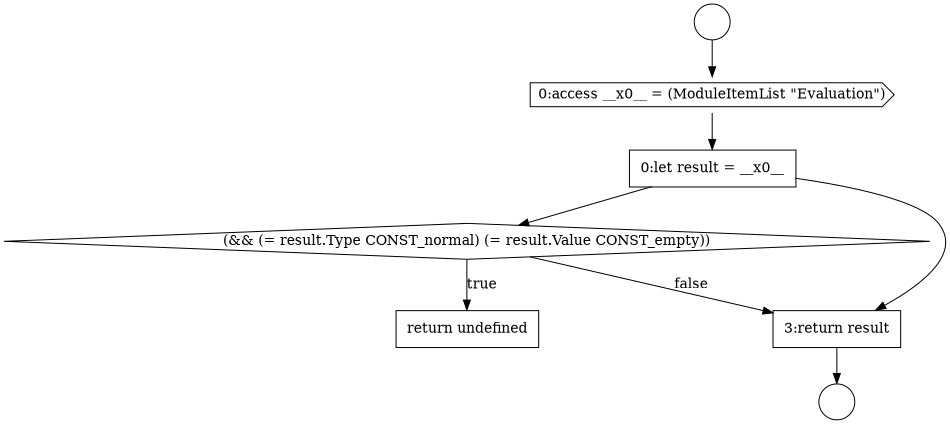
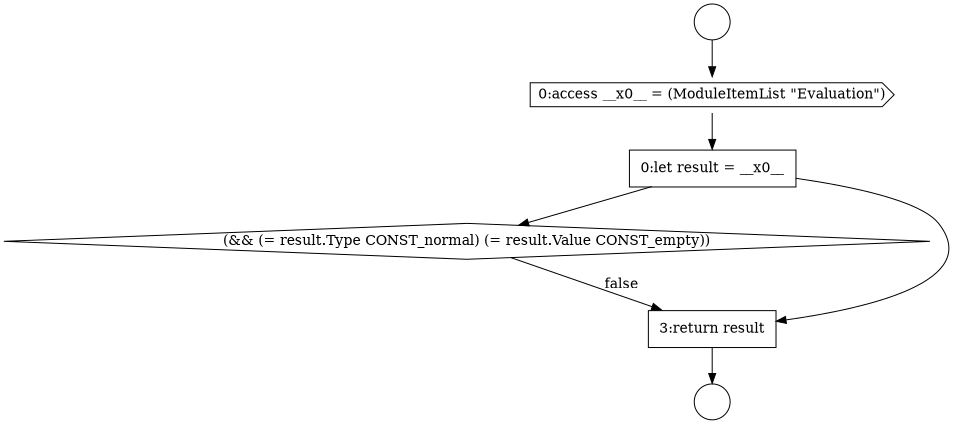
  digraph {
    node [color=black fillcolor=white shape=none style=filled]
    edge [color=black]
    n1 [label=<<font color="black">(&amp;&amp; (= result.Type CONST_normal) (= result.Value CONST_empty))</font>> shape=diamond]
-   n2 [label=<<font color="black">     <table border="0" cellborder="1" cellspacing="0" cellpadding="10">       <tr><td align="left">return undefined</td></tr>     </table>   </font>> margin=0]
    n3 [label=<<font color="black">     <table border="0" cellborder="1" cellspacing="0" cellpadding="10">       <tr><td align="left">3:return result</td></tr>     </table>   </font>> margin=0]
    n4 [label=" " shape=circle]
    n5 [label=" " shape=circle]
    n6 [label=<<font color="black">0:access __x0__ = (ModuleItemList &quot;Evaluation&quot;)</font>> shape=cds]
    n7 [label=<<font color="black">     <table border="0" cellborder="1" cellspacing="0" cellpadding="10">       <tr><td align="left">0:let result = __x0__</td></tr>     </table>   </font>> margin=0]
-   n1 -> n2 [label=<<font color="black">true</font>>]
    n1 -> n3 [label=<<font color="black">false</font>>]
    n3 -> n4
    n5 -> n6
    n6 -> n7
    n7 -> n1
    n7 -> n3
  }
